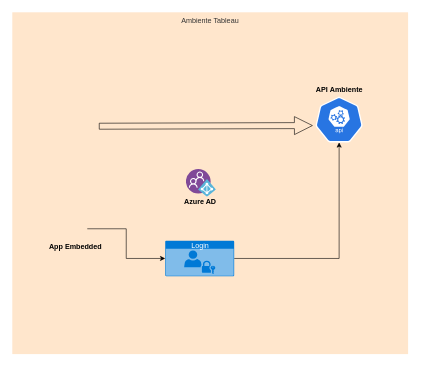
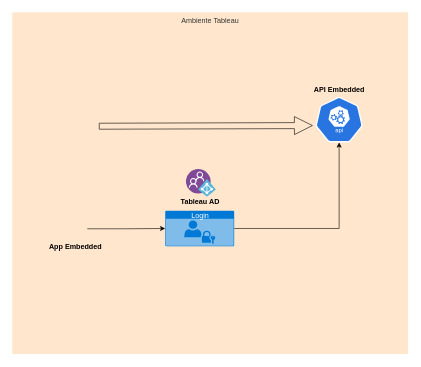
  <mxCell id="0" />
  <mxCell id="1" parent="0" />
  <mxCell id="2" value="Ambiente Tableau&lt;br&gt;" style="rounded=0;whiteSpace=wrap;html=1;fillColor=#ffe6cc;strokeColor=none;fontColor=#333333;verticalAlign=top;" parent="1" vertex="1"><mxGeometry x="20" y="20" width="660" height="570" as="geometry" /></mxCell>
  <mxCell id="3" value="" style="sketch=0;aspect=fixed;html=1;points=[];align=center;image;fontSize=12;image=img/lib/mscae/Azure_AD_B2C.svg;" vertex="1" parent="1"><mxGeometry x="310" y="282" width="50" height="46" as="geometry" /></mxCell>
- <mxCell id="4" value="Azure AD" style="text;html=1;resizable=0;autosize=1;align=center;verticalAlign=middle;points=[];fillColor=none;strokeColor=none;rounded=0;fontStyle=1" vertex="1" parent="1"><mxGeometry x="292.5" y="321" width="80" height="30" as="geometry" /></mxCell>
+ <mxCell id="4" value="Tableau AD" style="text;html=1;resizable=0;autosize=1;align=center;verticalAlign=middle;points=[];fillColor=none;strokeColor=none;rounded=0;fontStyle=1" vertex="1" parent="1"><mxGeometry x="292.5" y="321" width="80" height="30" as="geometry" /></mxCell>
  <mxCell id="5" style="edgeStyle=orthogonalEdgeStyle;shape=arrow;rounded=0;orthogonalLoop=1;jettySize=auto;html=1;entryX=0.005;entryY=0.63;entryDx=0;entryDy=0;entryPerimeter=0;" edge="1" parent="1" source="6" target="7"><mxGeometry relative="1" as="geometry"><Array as="points"><mxPoint x="510" y="210" /><mxPoint x="510" y="207" /></Array></mxGeometry></mxCell>
  <mxCell id="6" value="" style="shape=image;html=1;verticalAlign=top;verticalLabelPosition=bottom;labelBackgroundColor=#ffffff;imageAspect=0;aspect=fixed;image=https://cdn1.iconfinder.com/data/icons/ionicons-fill-vol-2/512/logo-tableau-128.png" vertex="1" parent="1"><mxGeometry x="85" y="170" width="80" height="80" as="geometry" /></mxCell>
  <mxCell id="7" value="" style="sketch=0;html=1;dashed=0;whitespace=wrap;fillColor=#2875E2;strokeColor=#ffffff;points=[[0.005,0.63,0],[0.1,0.2,0],[0.9,0.2,0],[0.5,0,0],[0.995,0.63,0],[0.72,0.99,0],[0.5,1,0],[0.28,0.99,0]];shape=mxgraph.kubernetes.icon;prIcon=api" vertex="1" parent="1"><mxGeometry x="520" y="161" width="90" height="76" as="geometry" /></mxCell>
- <mxCell id="8" value="API&amp;nbsp;Ambiente" style="text;html=1;resizable=0;autosize=1;align=center;verticalAlign=middle;points=[];fillColor=none;strokeColor=none;rounded=0;fontStyle=1" vertex="1" parent="1"><mxGeometry x="510" y="135" width="110" height="30" as="geometry" /></mxCell>
+ <mxCell id="8" value="API&amp;nbsp;Embedded" style="text;html=1;resizable=0;autosize=1;align=center;verticalAlign=middle;points=[];fillColor=none;strokeColor=none;rounded=0;fontStyle=1" vertex="1" parent="1"><mxGeometry x="510" y="135" width="110" height="30" as="geometry" /></mxCell>
  <mxCell id="9" style="edgeStyle=orthogonalEdgeStyle;rounded=0;orthogonalLoop=1;jettySize=auto;html=1;entryX=0;entryY=0.5;entryDx=0;entryDy=0;entryPerimeter=0;" edge="1" parent="1" source="10" target="13"><mxGeometry relative="1" as="geometry" /></mxCell>
  <mxCell id="10" value="" style="shape=image;html=1;verticalAlign=top;verticalLabelPosition=bottom;labelBackgroundColor=#ffffff;imageAspect=0;aspect=fixed;image=https://cdn1.iconfinder.com/data/icons/unicons-line-vol-5/24/react-128.png" vertex="1" parent="1"><mxGeometry x="85" y="351" width="60" height="60" as="geometry" /></mxCell>
  <mxCell id="11" value="App Embedded" style="text;html=1;resizable=0;autosize=1;align=center;verticalAlign=middle;points=[];fillColor=none;strokeColor=none;rounded=0;fontStyle=1" vertex="1" parent="1"><mxGeometry x="70" y="397" width="110" height="30" as="geometry" /></mxCell>
  <mxCell id="12" style="edgeStyle=orthogonalEdgeStyle;rounded=0;orthogonalLoop=1;jettySize=auto;html=1;entryX=0.5;entryY=1;entryDx=0;entryDy=0;entryPerimeter=0;" edge="1" parent="1" source="13" target="7"><mxGeometry relative="1" as="geometry" /></mxCell>
- <mxCell id="13" value="Login" style="html=1;strokeColor=none;fillColor=#0079D6;labelPosition=center;verticalLabelPosition=middle;verticalAlign=top;align=center;fontSize=12;outlineConnect=0;spacingTop=-6;fontColor=#FFFFFF;sketch=0;shape=mxgraph.sitemap.login;" vertex="1" parent="1"><mxGeometry x="275" y="401" width="115" height="59" as="geometry" /></mxCell>
+ <mxCell id="13" value="Login" style="html=1;strokeColor=none;fillColor=#0079D6;labelPosition=center;verticalLabelPosition=middle;verticalAlign=top;align=center;fontSize=12;outlineConnect=0;spacingTop=-6;fontColor=#FFFFFF;sketch=0;shape=mxgraph.sitemap.login;" vertex="1" parent="1"><mxGeometry x="275" y="351" width="115" height="59" as="geometry" /></mxCell>
